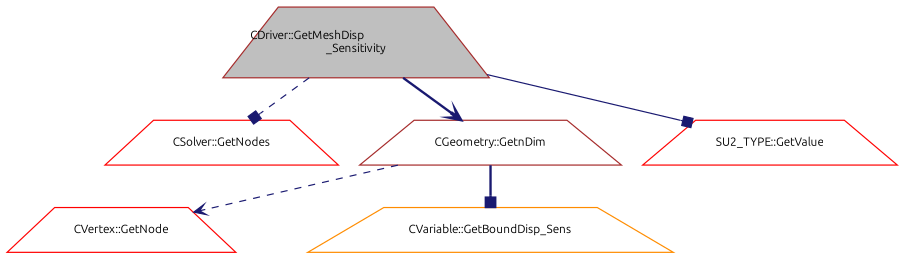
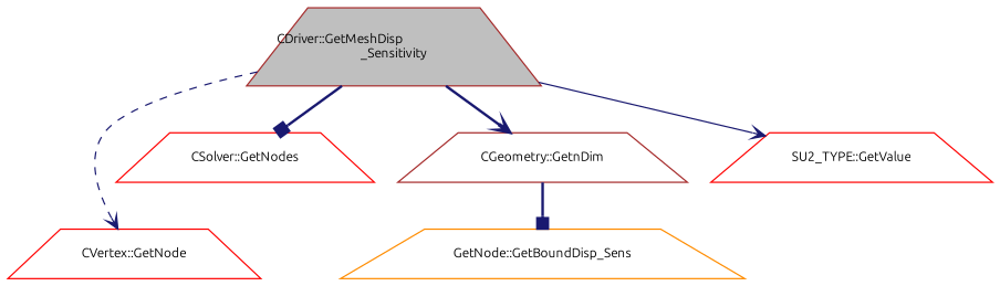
  digraph {
    fontname=Ubuntu
    rankdir=TB
    node [color=red fillcolor=white fontname=Ubuntu fontsize=10 shape=trapezium style=filled]
    edge [arrowhead=vee color=midnightblue fontname=Ubuntu fontsize=10 labelfontname=Helvetica labelfontsize=10 style=dashed]
    n1 [color=brown fillcolor=grey75 fontcolor=black height=0.2 label="CDriver::GetMeshDisp\l_Sensitivity" width=0.4]
    n2 [height=0.2 label="CVertex::GetNode" width=0.4]
    n3 [height=0.2 label="CSolver::GetNodes" width=0.4]
    n4 [color=brown height=0.2 label="CGeometry::GetnDim" width=0.4]
    n5 [height=0.2 label="SU2_TYPE::GetValue" width=0.4]
-   n6 [color=darkorange height=0.2 label="CVariable::GetBoundDisp_Sens" width=0.4]
-   n4 -> n2
-   n1 -> n3 [arrowhead=box]
+   n6 [color=darkorange height=0.2 label="GetNode::GetBoundDisp_Sens" width=0.4]
+   n1 -> n2
+   n1 -> n3 [arrowhead=box style=bold]
    n1 -> n4 [style=bold]
-   n1 -> n5 [arrowhead=box style=solid]
+   n1 -> n5 [style=solid]
    n4 -> n6 [arrowhead=box style=bold]
  }
